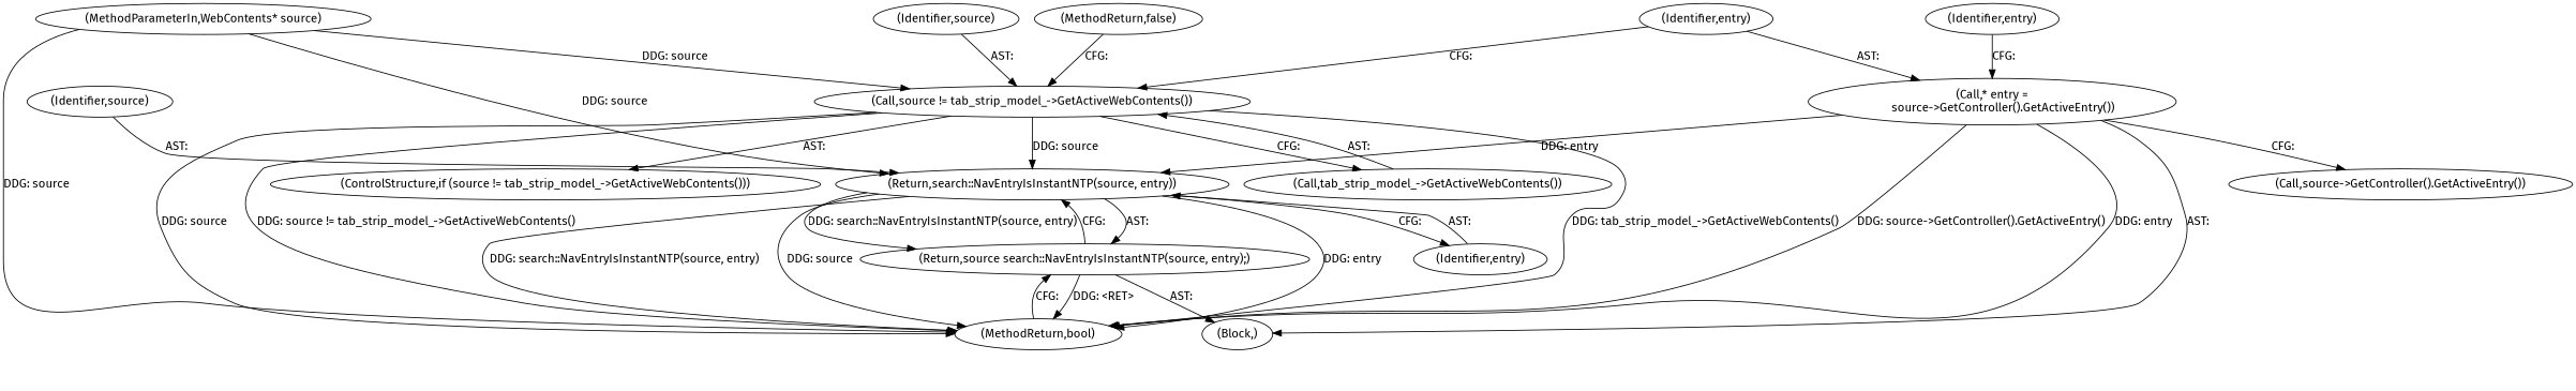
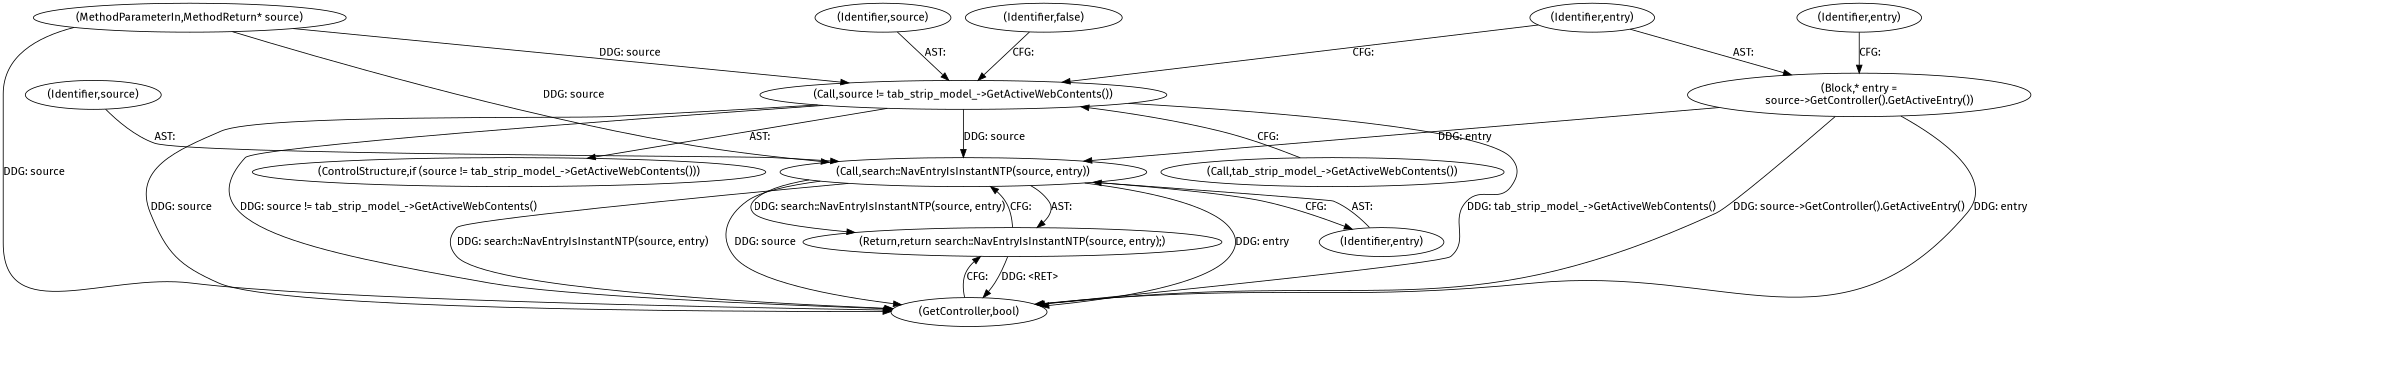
  digraph {
    fontname="Fira Sans"
    node [fontname="Fira Sans"]
    edge [fontname="Fira Sans"]
-   n1 [label="(Return,search::NavEntryIsInstantNTP(source, entry))"]
-   n2 [label="(Return,source search::NavEntryIsInstantNTP(source, entry);)"]
+   n1 [label="(Call,search::NavEntryIsInstantNTP(source, entry))"]
+   n2 [label="(Return,return search::NavEntryIsInstantNTP(source, entry);)"]
    n3 [label="(Identifier,entry)"]
-   n4 [label="(MethodReturn,bool)"]
-   n5 [label="(Block,)"]
+   n4 [label="(GetController,bool)"]
    n6 [label="(Call,source != tab_strip_model_->GetActiveWebContents())"]
    n7 [label="(ControlStructure,if (source != tab_strip_model_->GetActiveWebContents()))"]
    n8 [label="(Call,tab_strip_model_->GetActiveWebContents())"]
-   n9 [label="(MethodParameterIn,WebContents* source)"]
-   n10 [label="(Call,* entry =\n       source->GetController().GetActiveEntry())"]
-   n11 [label="(Call,source->GetController().GetActiveEntry())"]
+   n9 [label="(MethodParameterIn,MethodReturn* source)"]
+   n10 [label="(Block,* entry =\n       source->GetController().GetActiveEntry())"]
    n12 [label="(Identifier,entry)"]
    n13 [label="(Identifier,source)"]
-   n14 [label="(MethodReturn,false)"]
+   n14 [label="(Identifier,false)"]
    n15 [label="(Identifier,entry)"]
    n16 [label="(Identifier,source)"]
    n1 -> n2 [label="AST: "]
    n1 -> n2 [label="DDG: search::NavEntryIsInstantNTP(source, entry)"]
    n1 -> n3 [label="CFG: "]
    n1 -> n4 [label="DDG: entry"]
    n1 -> n4 [label="DDG: search::NavEntryIsInstantNTP(source, entry)"]
    n1 -> n4 [label="DDG: source"]
    n2 -> n1 [label="CFG: "]
    n2 -> n4 [label="DDG: <RET>"]
-   n2 -> n5 [label="AST: "]
    n3 -> n1 [label="AST: "]
    n4 -> n2 [label="CFG: "]
    n6 -> n1 [label="DDG: source"]
    n6 -> n4 [label="DDG: tab_strip_model_->GetActiveWebContents()"]
    n6 -> n4 [label="DDG: source"]
    n6 -> n4 [label="DDG: source != tab_strip_model_->GetActiveWebContents()"]
    n6 -> n7 [label="AST: "]
-   n6 -> n8 [label="CFG: "]
-   n8 -> n6 [label="AST: "]
+   n8 -> n6 [label="CFG: "]
    n9 -> n1 [label="DDG: source"]
    n9 -> n4 [label="DDG: source"]
    n9 -> n6 [label="DDG: source"]
    n10 -> n1 [label="DDG: entry"]
    n10 -> n4 [label="DDG: source->GetController().GetActiveEntry()"]
    n10 -> n4 [label="DDG: entry"]
-   n10 -> n5 [label="AST: "]
-   n10 -> n11 [label="CFG: "]
    n12 -> n10 [label="CFG: "]
    n13 -> n6 [label="AST: "]
    n14 -> n6 [label="CFG: "]
    n15 -> n6 [label="CFG: "]
    n15 -> n10 [label="AST: "]
    n16 -> n1 [label="AST: "]
  }
